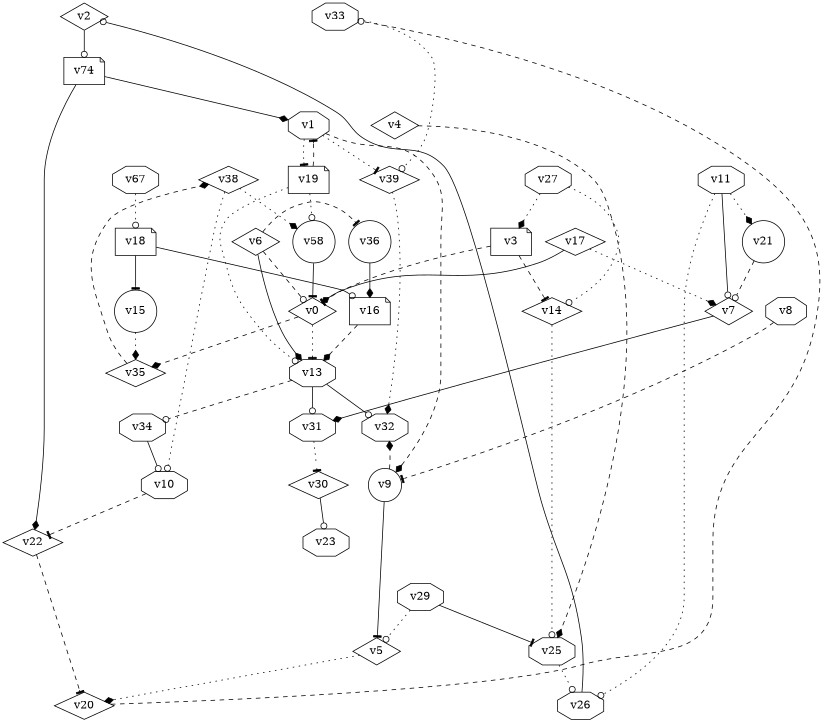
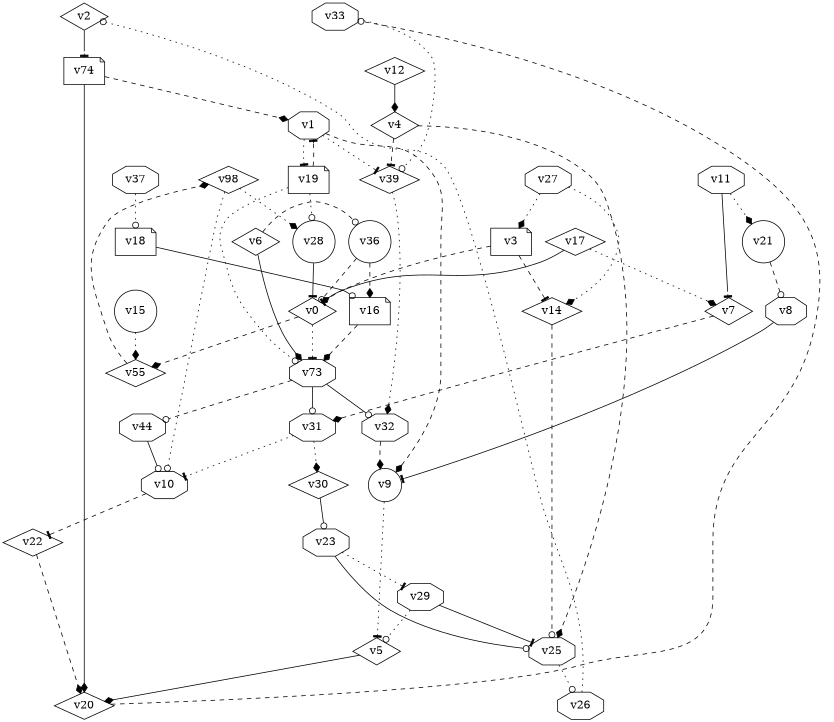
  digraph {
    node [player=1 shape=diamond]
    edge [arrowhead=odot style=dotted]
    v0 [player=0]
-   v13 [shape=octagon]
-   v35
+   v13 [shape=octagon label=v73]
+   v35 [label=v55]
    v31 [shape=octagon]
    v32 [shape=octagon]
-   v34 [player=0 shape=octagon]
-   v38 [player=0]
+   v34 [player=0 shape=octagon label=v44]
+   v38 [player=0 label=v98]
    v1 [shape=octagon]
    v9 [shape=circle]
    v19 [shape=note]
    v39
    v5 [player=0]
-   v28 [shape=circle label=v58]
+   v28 [shape=circle]
    v2 [player=0]
    n15 [label=v74 shape=note]
    v20 [player=0]
    v3 [player=0 shape=note]
    v14 [player=0]
    v25 [shape=octagon]
    v27 [shape=octagon]
    v4
    v26 [player=0 shape=octagon]
    v33 [player=0 shape=octagon]
    v6
    v36 [player=0 shape=circle]
    v16 [shape=note]
    v7
    v10 [shape=octagon]
    v30 [player=0]
    v8 [player=0 shape=octagon]
    v22
    v11 [player=0 shape=octagon]
    v21 [shape=circle]
+   v12 [player=0]
    v15 [player=0 shape=circle]
    v17 [player=0]
    v18 [shape=note]
    v23 [player=0 shape=octagon]
    v29 [shape=octagon]
-   v37 [player=0 shape=octagon label=v67]
+   v37 [player=0 shape=octagon]
    v0 -> v13 [arrowhead=tee]
    v0 -> v35 [arrowhead=diamond style=dashed]
    v13 -> v31 [style=solid]
    v13 -> v32 [style=solid]
    v13 -> v34 [constraint="t < 15" style=dashed]
    v35 -> v38 [arrowhead=diamond constraint="t >= 3" style=dashed]
-   v31 -> v30 [arrowhead=tee]
-   v9 -> v32 [arrowhead=diamond style=dashed]
+   v31 -> v10 [arrowhead=tee]
+   v31 -> v30 [arrowhead=diamond]
+   v32 -> v9 [arrowhead=diamond style=dashed]
    v34 -> v10 [style=solid]
    v38 -> v28 [arrowhead=diamond]
    v38 -> v10
    v1 -> v9 [arrowhead=diamond style=dashed]
    v1 -> v19 [arrowhead=tee]
    v1 -> v39 [arrowhead=tee]
-   v9 -> v5 [arrowhead=tee style=solid]
+   v9 -> v5 [arrowhead=tee]
    v19 -> v13
    v19 -> v1 [arrowhead=tee constraint="t mod 3 == 1" style=dashed]
    v19 -> v28
    v39 -> v32 [arrowhead=diamond]
-   v5 -> v20 [arrowhead=diamond]
+   v5 -> v20 [arrowhead=diamond style=solid]
    v28 -> v0 [arrowhead=tee style=solid]
-   v2 -> n15 [style=solid]
-   n15 -> v1 [arrowhead=diamond style=solid]
-   n15 -> v22 [arrowhead=diamond style=solid]
+   v2 -> n15 [arrowhead=tee style=solid]
+   n15 -> v1 [arrowhead=diamond style=dashed]
+   n15 -> v20 [arrowhead=diamond style=solid]
    v20 -> v33 [constraint="t >= 2" style=dashed]
    v3 -> v0 [arrowhead=tee style=dashed]
    v3 -> v14 [arrowhead=tee style=dashed]
-   v14 -> v25
+   v14 -> v25 [style=dashed]
    v25 -> v26
    v27 -> v3 [arrowhead=diamond]
-   v27 -> v14
+   v27 -> v14 [arrowhead=diamond]
+   v4 -> v39 [arrowhead=tee style=dashed]
    v4 -> v25 [arrowhead=diamond constraint="t mod 2 == 1" style=dashed]
-   v26 -> v2 [constraint="t >= 2" style=solid]
+   v26 -> v2 [constraint="t >= 2"]
    v33 -> v39 [constraint="t mod 4 == 3"]
-   v6 -> v0 [style=dashed]
+   v36 -> v0 [style=dashed]
    v6 -> v13 [arrowhead=diamond style=solid]
-   v6 -> v36 [arrowhead=tee constraint="t mod 2 == 0" style=dashed]
-   v36 -> v16 [arrowhead=diamond style=solid]
+   v6 -> v36 [constraint="t mod 2 == 0" style=dashed]
+   v36 -> v16 [arrowhead=diamond style=dashed]
    v16 -> v13 [arrowhead=diamond style=dashed]
-   v7 -> v31 [arrowhead=diamond constraint="t >= 2" style=solid]
+   v7 -> v31 [arrowhead=diamond constraint="t >= 2" style=dashed]
    v10 -> v22 [arrowhead=tee style=dashed]
    v30 -> v23 [style=solid]
-   v8 -> v9 [arrowhead=tee constraint="t >= 2" style=dashed]
-   v22 -> v20 [arrowhead=tee style=dashed]
-   v11 -> v26
-   v11 -> v7 [style=solid]
+   v8 -> v9 [arrowhead=tee constraint="t >= 2" style=solid]
+   v22 -> v20 [arrowhead=diamond style=dashed]
+   v11 -> v7 [arrowhead=tee style=solid]
    v11 -> v21 [arrowhead=diamond]
-   v21 -> v7 [style=dashed]
+   v21 -> v8 [style=dashed]
+   v12 -> v4 [arrowhead=diamond style=solid]
    v15 -> v35 [arrowhead=diamond]
    v17 -> v0 [arrowhead=diamond style=solid]
    v17 -> v7 [arrowhead=diamond]
    v18 -> v16 [constraint="t >= 5" style=solid]
-   v18 -> v15 [arrowhead=tee style=solid]
+   v23 -> v25 [constraint="t < 12" style=solid]
+   v23 -> v29 [arrowhead=tee]
    v29 -> v5
    v29 -> v25 [arrowhead=tee style=solid]
    v37 -> v18
  }
